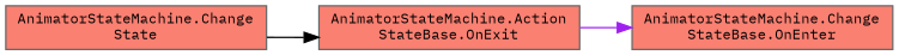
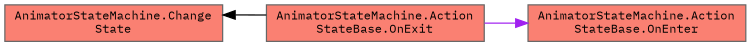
  digraph {
    fontname="IBM Plex Mono"
    rankdir=LR
    node [color=grey40 fillcolor=salmon fontname="IBM Plex Mono" fontsize=10 shape=box style=filled]
    edge [fontname="IBM Plex Mono" fontsize=10 labelfontname=Helvetica labelfontsize=10 style=solid]
    n1 [color=gray40 fontcolor=black height=0.2 label="AnimatorStateMachine.Change\lState" width=0.4]
    n2 [height=0.2 label="AnimatorStateMachine.Action\lStateBase.OnExit" width=0.4]
-   n3 [height=0.2 label="AnimatorStateMachine.Change\lStateBase.OnEnter" width=0.4]
-   n1 -> n2 [color=black]
+   n3 [height=0.2 label="AnimatorStateMachine.Action\lStateBase.OnEnter" width=0.4]
+   n2 -> n1 [color=black]
    n2 -> n3 [color=purple]
  }
